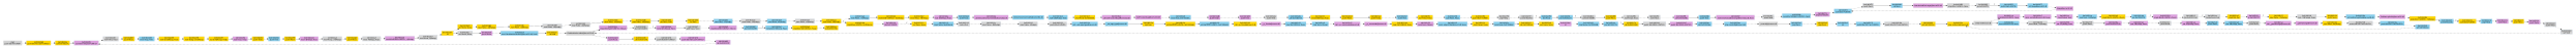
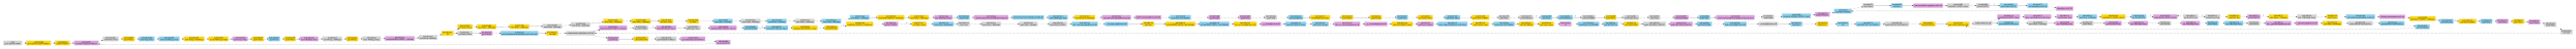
  digraph {
    fontname="Noto Sans"
    rankdir=LR
    node [color=lightsteelblue fillcolor=gold fontname="Noto Sans" shape=rectangle style=filled]
    edge [color="#000000" fontname="Noto Sans" style=dashed]
    n1 [color=lightgrey fillcolor=lightgrey label="start\npushl $0x70<UINT8>"]
    n2 [label="0x010020b8\npushl $0x1001230<UINT32>"]
    n3 [label="0x010020bd\ncall 0x0100227c"]
    n4 [fillcolor=plum label="0x0100227c\npushl $0x10022e8<UINT32>"]
    n5 [fillcolor=lightgrey label="0x01002281\nmovl %fs:0, %eax"]
    n6 [label="0x01002287\npushl %eax"]
    n7 [fillcolor=skyblue label="0x01002288\nmovl %esp, %fs:0"]
-   n8 [label="0x0100228f\nmovl 0x10(%esp), %eax"]
+   n8 [fillcolor=skyblue label="0x0100228f\nmovl 0x10(%esp), %eax"]
    n9 [label="0x01002293\nmovl %ebp, 0x10(%esp)"]
    n10 [label="0x01002297\nleal 0x10(%esp), %ebp"]
    n11 [fillcolor=plum label="0x0100229b\nsubl %eax, %esp"]
    n12 [label="0x0100229d\npushl %ebx"]
    n13 [fillcolor=skyblue label="0x0100229e\npushl %esi"]
    n14 [label="0x0100229f\npushl %edi"]
    n15 [fillcolor=plum label="0x010022a0\nmovl -8(%ebp), %eax"]
    n16 [fillcolor=lightgrey label="0x010022a3\nmovl %esp, -24(%ebp)"]
    n17 [label="0x010022a6\npushl %eax"]
    n18 [fillcolor=lightgrey label="0x010022a7\nmovl -4(%ebp), %eax"]
    n19 [fillcolor=plum label="0x010022aa\nmovl $0xffffffff<UINT32>, -4(%ebp)"]
    n20 [fillcolor=lightgrey label="0x010022b1\nmovl %eax, -8(%ebp)"]
    n21 [label="0x010022b4\nret"]
    n22 [fillcolor=lightgrey label="0x010020c2\nxorl %ebx, %ebx"]
    n23 [label="0x01001b87\nxorl %ebx, %ebx"]
    n24 [fillcolor=plum label="0x010020c4\npushl %ebx"]
    n25 [label="0x01001b89\nmovl %ebx, -28(%ebp)"]
    n26 [fillcolor=skyblue label="0x010020c5\nmovl GetModuleHandleA@kernel32.dll, %edi"]
    n27 [label="0x010020cb\ncall %edi"]
    n28 [color=lightgrey fillcolor=lightgrey label="GetModuleHandleA@kernel32.dll"]
    n29 [fillcolor=plum label="0x010020cd\ncmpw $0x5a4d<UINT16>, (%eax)"]
    n30 [fillcolor=plum label="0x01002224\npushl %eax"]
    n31 [fillcolor=lightgrey label="0x010020d2\njne 0x010020f3"]
    n32 [label="0x01002225\ncall 0x01001b78"]
    n33 [fillcolor=plum label="0x010020d4\nmovl 0x3c(%eax), %ecx"]
    n34 [fillcolor=lightgrey label="0x010020d7\naddl %eax, %ecx"]
    n35 [fillcolor=plum label="0x010020d9\ncmpl $0x4550<UINT32>, (%ecx)"]
    n36 [fillcolor=skyblue label="0x010020df\njne 0x010020f3"]
    n37 [fillcolor=skyblue label="0x010020e1\nmovzwl 0x18(%ecx), %eax"]
    n38 [label="0x010020e5\ncmpl $0x10b<UINT32>, %eax"]
    n39 [label="0x010020ea\nje 0x0100210b"]
    n40 [label="0x0100210b\ncmpl $0xe<UINT8>, 0x74(%ecx)"]
    n41 [fillcolor=plum label="0x0100210f\njbe 0x010020f3"]
    n42 [label="0x01002111\nxorl %eax, %eax"]
    n43 [fillcolor=skyblue label="0x01002113\ncmpl %ebx, 0xe8(%ecx)"]
    n44 [fillcolor=lightgrey label="0x01002119\nsetne %al"]
    n45 [fillcolor=lightgrey label="0x0100211c\nmovl %eax, -28(%ebp)"]
    n46 [fillcolor=lightgrey label="0x0100211f\nmovl %ebx, -4(%ebp)"]
    n47 [fillcolor=lightgrey label="0x01002122\npushl $0x2<UINT8>"]
    n48 [fillcolor=skyblue label="0x01002124\ncall __set_app_type@msvcrt.dll"]
    n49 [color=lightgrey fillcolor=skyblue label="__set_app_type@msvcrt.dll"]
    n50 [label="0x0100212a\npopl %ecx"]
    n51 [label="0x0100212b\norl $0xffffffff<UINT8>, 0x01005664"]
    n52 [fillcolor=skyblue label="0x01002132\norl $0xffffffff<UINT8>, 0x01005668"]
    n53 [label="0x01002139\ncall __p__fmode@msvcrt.dll"]
    n54 [color=lightgrey fillcolor=plum label="__p__fmode@msvcrt.dll"]
    n55 [fillcolor=skyblue label="0x0100213f\nmovl 0x0100553c, %ecx"]
    n56 [fillcolor=skyblue label="0x01002145\nmovl %ecx, (%eax)"]
    n57 [fillcolor=plum label="0x01002147\ncall __p__commode@msvcrt.dll"]
    n58 [color=lightgrey fillcolor=plum label="__p__commode@msvcrt.dll"]
    n59 [label="0x0100214d\nmovl 0x01005538, %ecx"]
    n60 [fillcolor=plum label="0x01002153\nmovl %ecx, (%eax)"]
    n61 [fillcolor=skyblue label="0x01002155\nmovl _adjust_fdiv@msvcrt.dll, %eax"]
    n62 [label="0x0100215a\nmovl (%eax), %eax"]
    n63 [fillcolor=skyblue label="0x0100215c\nmovl %eax, 0x0100566c"]
    n64 [label="0x01002161\ncall 0x010022e4"]
    n65 [label="0x010022e4\nxorl %eax, %eax"]
    n66 [fillcolor=plum label="0x010022e6\nret"]
    n67 [fillcolor=skyblue label="0x01002166\ncmpl %ebx, 0x01005008"]
    n68 [fillcolor=skyblue label="0x0100216c\njne 0x0100217a"]
    n69 [label="0x0100217a\ncall 0x050022d2"]
    n70 [fillcolor=lightgrey label="0x010022d2\npushl $0x30000<UINT32>"]
    n71 [fillcolor=plum label="0x010022d7\npushl $0x10000<UINT32>"]
    n72 [fillcolor=skyblue label="0x010022dc\ncall 0x010022ee"]
    n73 [fillcolor=skyblue label="0x010022ee\njmp _controlfp@msvcrt.dll"]
    n74 [color=lightgrey fillcolor=lightgrey label="_controlfp@msvcrt.dll"]
    n75 [fillcolor=skyblue label="0x010022e1\npopl %ecx"]
    n76 [label="0x010022e2\npopl %ecx"]
    n77 [fillcolor=skyblue label="0x010022e3\nret"]
    n78 [fillcolor=skyblue label="0x0100217f\npushl $0x10011ac<UINT32>"]
    n79 [fillcolor=lightgrey label="0x01002184\npushl $0x10011a8<UINT32>"]
    n80 [label="0x01002189\ncall 0x010022cc"]
    n81 [label="0x010022cc\njmp _initterm@msvcrt.dll"]
    n82 [color=lightgrey fillcolor=lightgrey label="_initterm@msvcrt.dll"]
    n83 [fillcolor=skyblue label="0x0100218e\nmovl 0x01005534, %eax"]
    n84 [fillcolor=plum label="0x010021c4\naddl $0x24<UINT8>, %esp"]
    n85 [fillcolor=lightgrey label="0x01002193\nmovl %eax, -32(%ebp)"]
    n86 [fillcolor=plum label="0x010021c7\nmovl _acmdln@msvcrt.dll, %eax"]
    n87 [fillcolor=plum label="0x01002196\nleal -32(%ebp), %eax"]
    n88 [fillcolor=lightgrey label="0x01002199\npushl %eax"]
    n89 [fillcolor=plum label="0x0100219a\npushl 0x01005530"]
    n90 [fillcolor=plum label="0x010021a0\nleal -36(%ebp), %eax"]
    n91 [fillcolor=lightgrey label="0x010021a3\npushl %eax"]
    n92 [fillcolor=plum label="0x010021a4\nleal -40(%ebp), %eax"]
    n93 [fillcolor=skyblue label="0x010021a7\npushl %eax"]
    n94 [fillcolor=skyblue label="0x010021a8\nleal -44(%ebp), %eax"]
    n95 [fillcolor=lightgrey label="0x010021ab\npushl %eax"]
    n96 [fillcolor=plum label="0x010021ac\ncall __getmainargs@msvcrt.dll"]
    n97 [color=lightgrey fillcolor=plum label="__getmainargs@msvcrt.dll"]
    n98 [label="0x010021b2\nmovl %eax, -48(%ebp)"]
    n99 [fillcolor=lightgrey label="0x010021b5\npushl $0x10011a4<UINT32>"]
    n100 [fillcolor=skyblue label="0x010021ba\npushl $0x10011a0<UINT32>"]
    n101 [fillcolor=skyblue label="0x010021bf\ncall 0x010022cc"]
    n102 [fillcolor=plum label="0x010021cc\nmovl (%eax), %esi"]
    n103 [fillcolor=skyblue label="0x010021ce\nmovl %esi, -52(%ebp)"]
    n104 [label="0x010021d1\ncmpb $0x22<UINT8>, (%esi)"]
    n105 [fillcolor=skyblue label="0x010021d4\njne 0x01002210"]
    n106 [fillcolor=plum label="0x01002210\ncmpb $0x20<UINT8>, (%esi)"]
    n107 [fillcolor=lightgrey label="0x01002213\njbe 0x010021ed"]
    n108 [fillcolor=lightgrey label="0x010021ed\nmovb (%esi), %al"]
    n109 [label="0x010021ef\ncmpb %bl, %al"]
    n110 [fillcolor=plum label="0x010021f1\nje 0x010021f7"]
    n111 [label="0x010021f7\nmovl %ebx, -76(%ebp)"]
    n112 [fillcolor=lightgrey label="0x010021fa\nleal -120(%ebp), %eax"]
    n113 [label="0x010021fd\npushl %eax"]
    n114 [fillcolor=skyblue label="0x010021fe\ncall GetStartupInfoA@kernel32.dll"]
    n115 [color=lightgrey fillcolor=plum label="GetStartupInfoA@kernel32.dll"]
    n116 [label="0x01002204\ntestb $0x1<UINT8>, -76(%ebp)"]
    n117 [fillcolor=skyblue label="0x01002208\nje 0x0100221b"]
    n118 [label="0x0100221b\npushl $0xa<UINT8>"]
    n119 [fillcolor=skyblue label="0x0100221d\npopl %eax"]
    n120 [fillcolor=plum label="0x0100221e\npushl %eax"]
    n121 [label="0x0100221f\npushl %esi"]
    n122 [fillcolor=plum label="0x01002220\npushl %ebx"]
    n123 [fillcolor=lightgrey label="0x01002221\npushl %ebx"]
    n124 [fillcolor=lightgrey label="0x01002222\ncall %edi"]
    n125 [fillcolor=lightgrey label="0x01001b78\npushl $0x508<UINT32>"]
    n126 [fillcolor=plum label="0x01001b7d\npushl $0x1001220<UINT32>"]
    n127 [fillcolor=plum label="0x01001b82\ncall 0x0100227c"]
    n128 [label="0x01001b8c\nmovl %ebx, -32(%ebp)"]
    n129 [fillcolor=lightgrey label="0x01001b8f\nmovl %ebx, -36(%ebp)"]
    n130 [fillcolor=lightgrey label="0x01001b92\nmovl %ebx, -40(%ebp)"]
    n131 [label="0x01001b95\nmovl %ebx, -44(%ebp)"]
    n132 [label="0x01001b98\nmovl %ebx, -48(%ebp)"]
    n133 [label="0x01001b9b\nxorl %esi, %esi"]
    n134 [label="0x01001b9d\nincl %esi"]
    n135 [fillcolor=skyblue label="0x01001b9e\nmovl %esi, -52(%ebp)"]
    n136 [fillcolor=lightgrey label="0x01001ba1\nmovl %ebx, -56(%ebp)"]
    n137 [fillcolor=skyblue label="0x01001ba4\nmovl %ebx, -60(%ebp)"]
    n138 [fillcolor=lightgrey label="0x01001ba7\nmovl %ebx, -64(%ebp)"]
-   n139 [label="0x01001baa\nmovl %ebx, -68(%ebp)"]
+   n139 [fillcolor=skyblue label="0x01001baa\nmovl %ebx, -68(%ebp)"]
    n140 [fillcolor=skyblue label="0x01001bad\nmovl %ebx, -72(%ebp)"]
    n141 [label="0x01001bb0\nmovl $0x8<UINT32>, -80(%ebp)"]
    n142 [label="0x01001bb7\nmovl %ebx, -76(%ebp)"]
    n143 [fillcolor=plum label="0x01001bba\nleal -80(%ebp), %eax"]
    n144 [fillcolor=skyblue label="0x01001bbd\npushl %eax"]
    n145 [fillcolor=plum label="0x01001bbe\ncall InitCommonControlsEx@comctl32.dll"]
    n146 [fillcolor=skyblue label="InitCommonControlsEx@comctl32.dll"]
    n147 [fillcolor=skyblue label="0x01001bc4\nmovl 0x8(%ebp), %edi"]
    n148 [label="0x01001bc7\nmovl %edi, 0x01005660"]
    n149 [fillcolor=plum label="0x01001bcd\ncall GetProcessHeap@kernel32.dll"]
    n150 [color=lightgrey fillcolor=plum label="GetProcessHeap@kernel32.dll"]
    n151 [fillcolor=skyblue label="0x01001bd3\nmovl %eax, 0x0100565c"]
    n152 [fillcolor=plum label="0x01001bd8\npushl %ebx"]
    n153 [fillcolor=plum label="0x01001bd9\npushl %esi"]
    n154 [fillcolor=lightgrey label="0x01001bda\npushl %edi"]
    n155 [fillcolor=skyblue label="0x01001bdb\ncall 0x010027e9"]
    n156 [label="0x010027e9\nmovl 0x8(%esp), %eax"]
    n157 [label="0x010027ed\npushl %ebx"]
    n158 [label="0x010027ee\npushl %ebp"]
    n159 [fillcolor=skyblue label="0x010027ef\npushl %esi"]
    n160 [label="0x010027f0\nxorl %ebx, %ebx"]
    n161 [fillcolor=skyblue label="0x010027f2\nsubl %ebx, %eax"]
    n162 [label="0x010027f4\npushl $0x1<UINT8>"]
    n163 [fillcolor=lightgrey label="0x010027f6\npopl %ebp"]
    n164 [fillcolor=lightgrey label="0x010027f7\nje 0x010029e0"]
    n165 [fillcolor=skyblue label="0x010027fd\ndecl %eax"]
    n166 [fillcolor=skyblue label="0x010027fe\njne 0x01002a71"]
    n167 [fillcolor=lightgrey label="0x01002804\ncall 0x01002f8f"]
    n168 [label="0x01002f8f\npushl %ecx"]
    n169 [fillcolor=lightgrey label="0x01002f90\nleal (%esp), %eax"]
    n170 [fillcolor=lightgrey label="0x01002f94\npushl %eax"]
    n171 [fillcolor=plum label="0x01002f95\ncall 0x01002f66"]
    n172 [fillcolor=skyblue label="0x01002f66\npushl %esi"]
    n173 [fillcolor=plum label="0x01002f67\nmovl InterlockedExchange@kernel32.dll, %esi"]
    n174 [fillcolor=lightgrey label="0x01002f6d\npushl %edi"]
    n175 [fillcolor=skyblue label="0x01002f6e\nmovl $0x1005650<UINT32>, %edi"]
    n176 [fillcolor=plum label="0x01002f73\njmp 0x01002f7d"]
    n177 [fillcolor=skyblue label="0x01002f7d\npushl $0x1<UINT8>"]
    n178 [fillcolor=lightgrey label="0x01002f7f\npushl %edi"]
    n179 [fillcolor=skyblue label="0x01002f80\ncall %esi"]
    n180 [color=lightgrey fillcolor=plum label="InterlockedExchange@kernel32.dll"]
    n181 [fillcolor=lightgrey label="0x01002f82\ncmpl $0x1<UINT8>, %eax"]
    n182 [fillcolor=lightgrey label="0x01002f85\nje 0x01002f75"]
    n183 [fillcolor=skyblue label="0x01002f75\npushl $0x0<UINT8>"]
    n184 [fillcolor=skyblue label="0x01002f77\ncall Sleep@kernel32.dll"]
    n185 [color=lightgrey fillcolor=plum label="Sleep@kernel32.dll"]
    n1 -> n2 [style=dotted]
    n2 -> n3 [style=dotted]
    n3 -> n4 [style=solid]
    n4 -> n5 [style=dotted]
    n5 -> n6 [style=dotted]
    n6 -> n7 [style=dotted]
    n7 -> n8 [style=dotted]
    n8 -> n9 [style=dotted]
    n9 -> n10 [style=dotted]
    n10 -> n11 [style=solid]
    n11 -> n12 [style=solid]
    n12 -> n13
    n13 -> n14 [style=dotted]
    n14 -> n15 [style=solid]
    n15 -> n16
    n16 -> n17
    n17 -> n18
    n18 -> n19 [style=dotted]
    n19 -> n20 [style=solid]
    n20 -> n21 [style=dotted]
    n21 -> n22 [style=solid]
    n21 -> n23
    n22 -> n24 [style=solid]
    n23 -> n25
    n24 -> n26
    n25 -> n128 [style=solid]
    n26 -> n27 [style=solid]
    n27 -> n28
    n28 -> n29 [style=solid]
    n28 -> n30
    n29 -> n31
    n30 -> n32 [style=solid]
    n31 -> n33 [label=F]
    n32 -> n125 [style=dotted]
    n33 -> n34 [style=solid]
    n34 -> n35 [style=dotted]
    n35 -> n36 [style=dotted]
    n36 -> n37 [label=F style=solid]
    n37 -> n38 [style=dotted]
    n38 -> n39
-   n139 -> n40 [label=T]
+   n39 -> n40 [label=T]
    n40 -> n41 [style=dotted]
    n41 -> n42 [label=F]
    n42 -> n43
    n43 -> n44 [style=solid]
    n44 -> n45
    n45 -> n46
    n46 -> n47 [style=dotted]
    n47 -> n48
    n48 -> n49
    n49 -> n50 [style=solid]
    n50 -> n51 [style=solid]
    n51 -> n52 [style=solid]
    n52 -> n53 [style=dotted]
    n53 -> n54 [style=dotted]
    n54 -> n55 [style=solid]
    n55 -> n56
    n56 -> n57
    n57 -> n58 [style=dotted]
    n58 -> n59 [style=solid]
    n59 -> n60
    n60 -> n61
    n61 -> n62
    n62 -> n63
    n63 -> n64 [style=solid]
    n64 -> n65 [style=solid]
    n65 -> n66 [style=dotted]
    n66 -> n67 [style=dotted]
    n67 -> n68
    n68 -> n69 [label=T style=dotted]
    n69 -> n70 [style=solid]
    n70 -> n71 [style=dotted]
    n71 -> n72
    n72 -> n73 [style=dotted]
    n73 -> n74
    n74 -> n75 [style=solid]
    n75 -> n76
    n76 -> n77 [style=dotted]
    n77 -> n78
    n78 -> n79
    n79 -> n80
    n80 -> n81 [style=solid]
    n81 -> n82
    n82 -> n83 [style=solid]
    n82 -> n84
    n83 -> n85 [style=dotted]
    n84 -> n86 [style=solid]
    n85 -> n87 [style=solid]
    n86 -> n102
    n87 -> n88
    n88 -> n89 [style=solid]
    n89 -> n90
    n90 -> n91
    n91 -> n92 [style=dotted]
    n92 -> n93 [style=dotted]
    n93 -> n94 [style=dotted]
    n94 -> n95 [style=solid]
    n95 -> n96
    n96 -> n97 [style=dotted]
    n97 -> n98 [style=dotted]
    n98 -> n99 [style=dotted]
    n99 -> n100 [style=dotted]
    n100 -> n101 [style=dotted]
    n101 -> n81
    n102 -> n103 [style=dotted]
    n103 -> n104 [style=solid]
    n104 -> n105 [style=solid]
    n105 -> n106 [label=T]
-   n106 -> n107
+   n107 -> n106
    n107 -> n108 [label=T style=solid]
    n108 -> n109 [style=dotted]
    n109 -> n110 [style=solid]
    n110 -> n111 [label=T]
    n111 -> n112
    n112 -> n113 [style=solid]
    n113 -> n114 [style=dotted]
    n114 -> n115 [style=dotted]
    n115 -> n116 [style=dotted]
    n116 -> n117 [style=solid]
    n117 -> n118 [label=T]
    n118 -> n119 [style=solid]
    n119 -> n120
    n120 -> n121 [style=dotted]
    n121 -> n122 [style=solid]
    n122 -> n123
    n123 -> n124 [style=dotted]
    n124 -> n28
    n125 -> n126 [style=dotted]
    n126 -> n127 [style=dotted]
    n127 -> n4
    n128 -> n129 [style=solid]
    n129 -> n130
    n130 -> n131 [style=solid]
    n131 -> n132
    n132 -> n133 [style=solid]
    n133 -> n134 [style=dotted]
    n134 -> n135
    n135 -> n136
    n136 -> n137
    n137 -> n138
    n138 -> n139
    n139 -> n140 [style=dotted]
    n140 -> n141 [style=solid]
    n141 -> n142 [style=solid]
    n142 -> n143
    n143 -> n144 [style=solid]
    n144 -> n145 [style=dotted]
    n145 -> n146 [style=solid]
    n146 -> n147 [style=dotted]
    n147 -> n148 [style=dotted]
    n148 -> n149 [style=dotted]
    n149 -> n150 [style=dotted]
    n150 -> n151
    n151 -> n152 [style=dotted]
    n152 -> n153
    n153 -> n154
    n154 -> n155 [style=dotted]
    n155 -> n156 [style=solid]
    n156 -> n157 [style=dotted]
    n157 -> n158 [style=solid]
    n158 -> n159
    n159 -> n160 [style=dotted]
    n160 -> n161 [style=dotted]
    n161 -> n162
    n162 -> n163 [style=dotted]
    n163 -> n164
    n164 -> n165 [label=F]
    n165 -> n166 [style=solid]
    n166 -> n167 [label=F style=solid]
    n167 -> n168 [style=solid]
    n168 -> n169 [style=solid]
    n169 -> n170
    n170 -> n171 [style=dotted]
    n171 -> n172 [style=solid]
    n172 -> n173 [style=solid]
    n173 -> n174 [style=dotted]
    n174 -> n175 [style=dotted]
    n175 -> n176
    n176 -> n177
    n177 -> n178
    n178 -> n179 [style=solid]
    n179 -> n180 [style=solid]
    n180 -> n181 [style=solid]
    n181 -> n182
    n182 -> n183 [label=T style=solid]
    n183 -> n184 [style=solid]
    n184 -> n185 [style=dotted]
    n185 -> n177
  }
